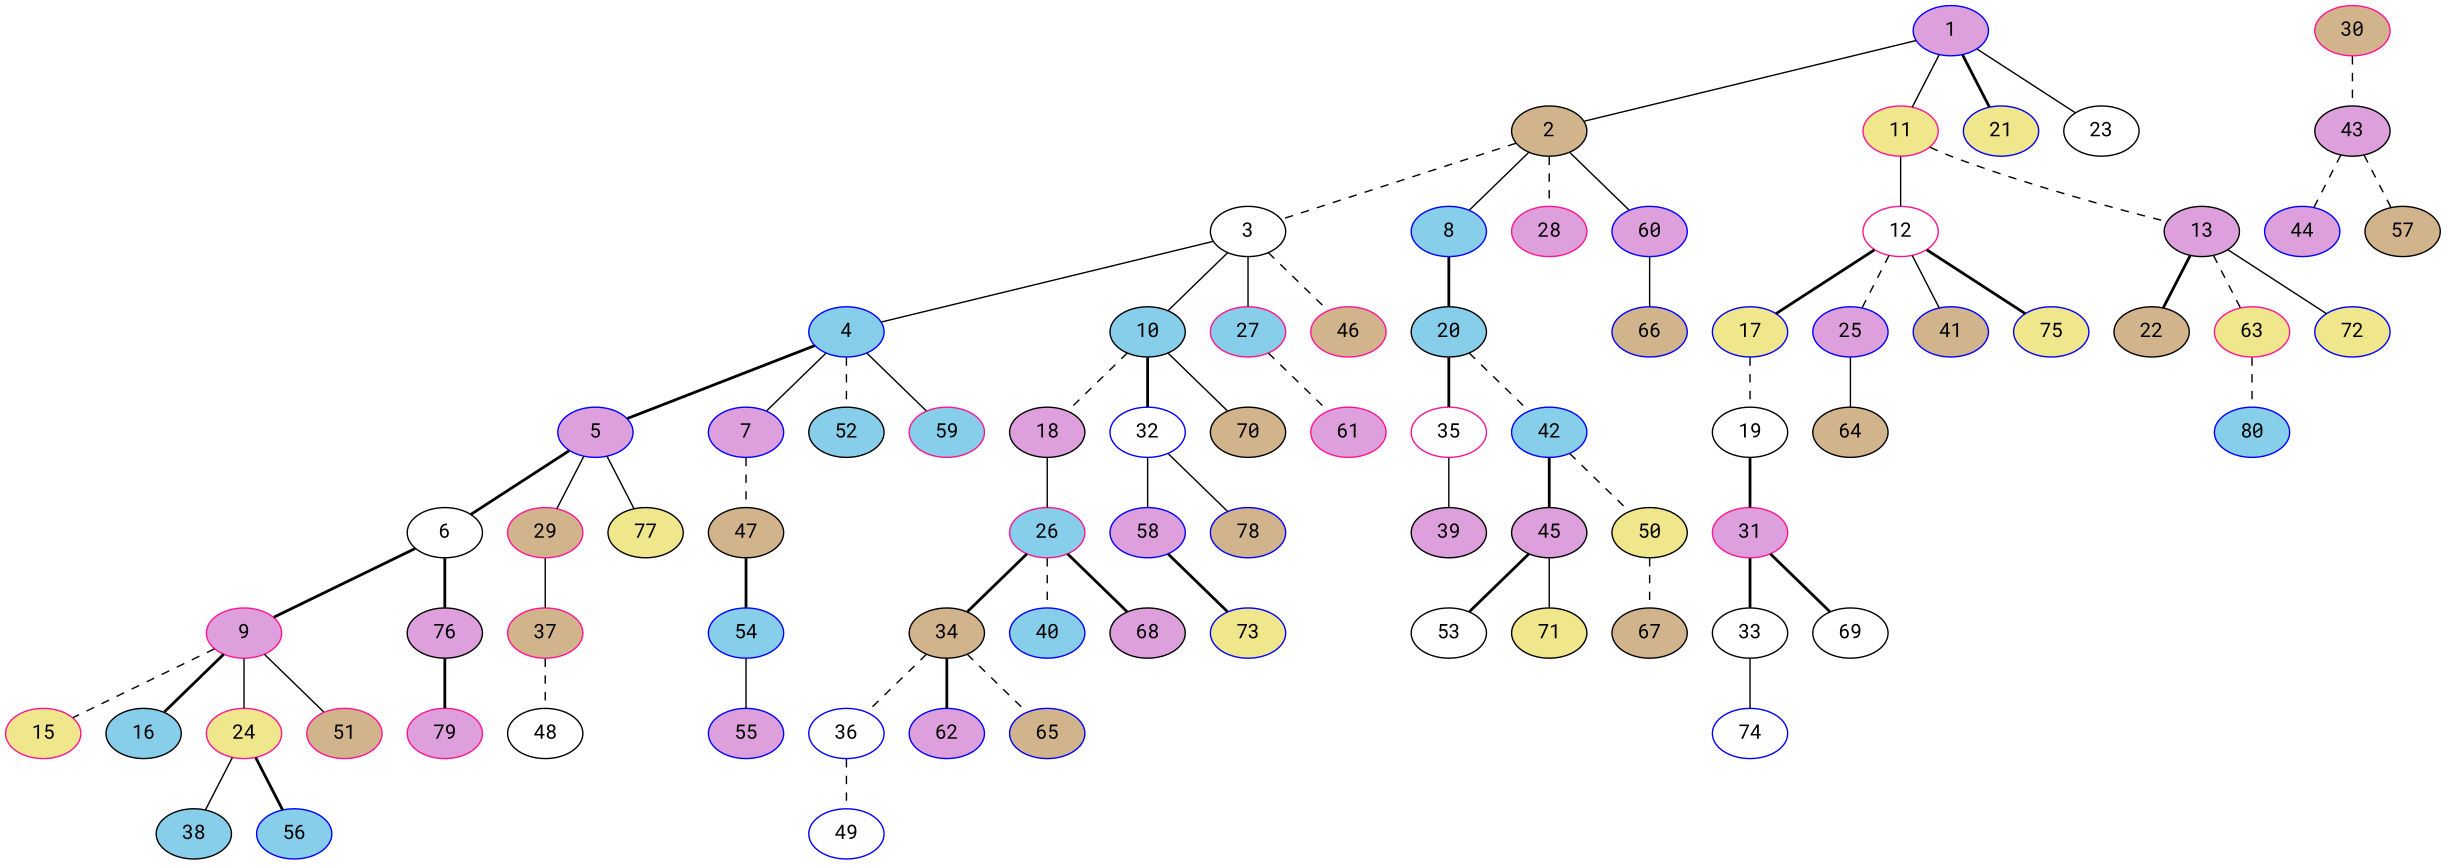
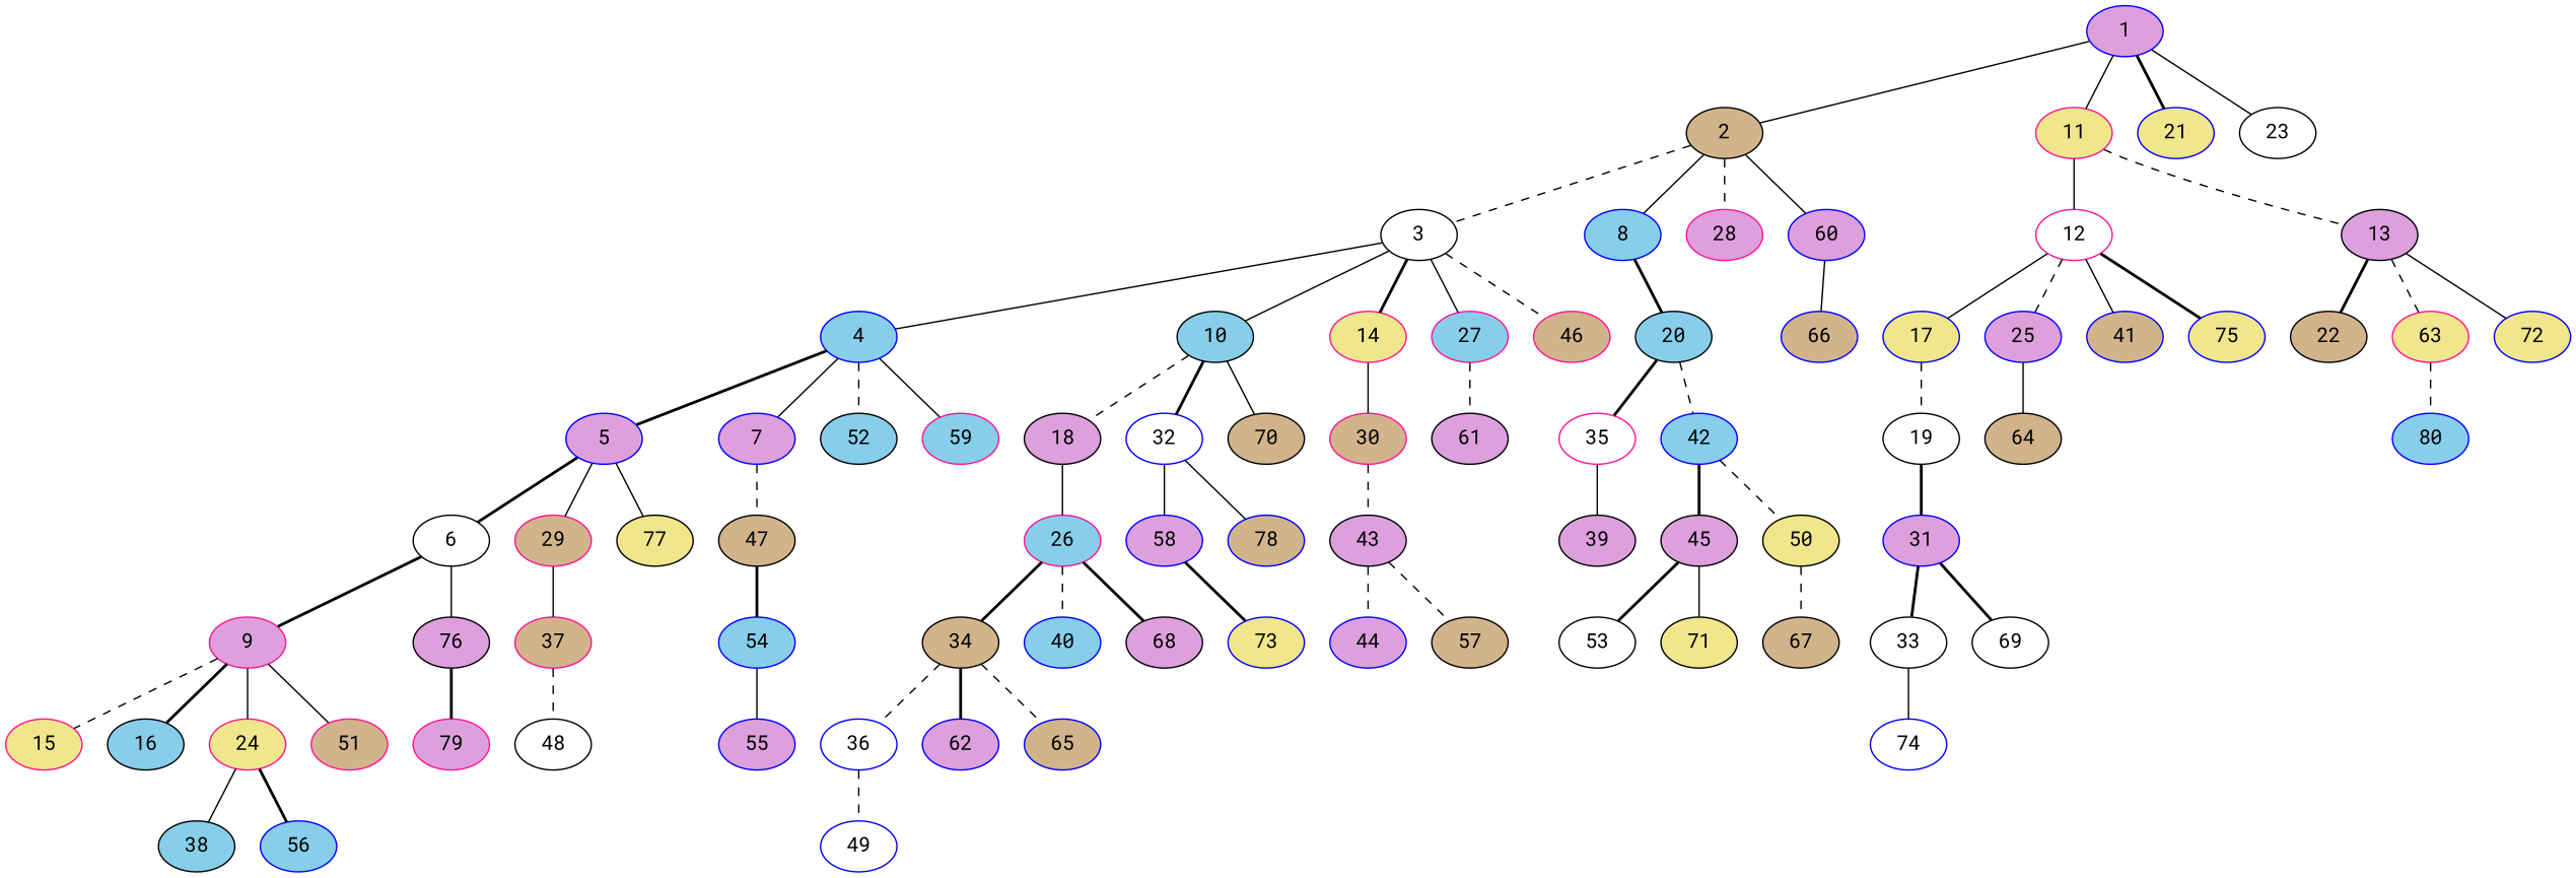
  graph {
    fontname="Roboto Mono"
    node [color=black fillcolor=plum fontname="Roboto Mono" style=filled]
    edge [fontname="Roboto Mono" style=solid]
    1 [color=blue]
    2 [fillcolor=tan]
    11 [color=deeppink fillcolor=khaki]
    21 [color=blue fillcolor=khaki]
    23 [fillcolor=white]
    3 [fillcolor=white]
    8 [color=blue fillcolor=skyblue]
    28 [color=deeppink]
    60 [color=blue]
    12 [color=deeppink fillcolor=white]
    13
    4 [color=blue fillcolor=skyblue]
    10 [fillcolor=skyblue]
+   14 [color=deeppink fillcolor=khaki]
    27 [color=deeppink fillcolor=skyblue]
    46 [color=deeppink fillcolor=tan]
    20 [fillcolor=skyblue]
    66 [color=blue fillcolor=tan]
    17 [color=blue fillcolor=khaki]
    25 [color=blue]
    41 [color=blue fillcolor=tan]
    75 [color=blue fillcolor=khaki]
    22 [fillcolor=tan]
    63 [color=deeppink fillcolor=khaki]
    72 [color=blue fillcolor=khaki]
    5 [color=blue]
    7 [color=blue]
    52 [fillcolor=skyblue]
    59 [color=deeppink fillcolor=skyblue]
    18
    32 [color=blue fillcolor=white]
    70 [fillcolor=tan]
    30 [color=deeppink fillcolor=tan]
-   61 [color=deeppink]
+   61
    35 [color=deeppink fillcolor=white]
    42 [color=blue fillcolor=skyblue]
    6 [fillcolor=white]
    29 [color=deeppink fillcolor=tan]
    77 [fillcolor=khaki]
    47 [fillcolor=tan]
    26 [color=deeppink fillcolor=skyblue]
    58 [color=blue]
    78 [color=blue fillcolor=tan]
    43
    9 [color=deeppink]
    76
    37 [color=deeppink fillcolor=tan]
    54 [color=blue fillcolor=skyblue]
    15 [color=deeppink fillcolor=khaki]
    16 [fillcolor=skyblue]
    24 [color=deeppink fillcolor=khaki]
    51 [color=deeppink fillcolor=tan]
    79 [color=deeppink]
    48 [fillcolor=white]
    38 [fillcolor=skyblue]
    56 [color=blue fillcolor=skyblue]
    55 [color=blue]
    39
    45
    50 [fillcolor=khaki]
    34 [fillcolor=tan]
    40 [color=blue fillcolor=skyblue]
    68
    73 [color=blue fillcolor=khaki]
    19 [fillcolor=white]
    64 [fillcolor=tan]
    80 [color=blue fillcolor=skyblue]
-   31 [color=deeppink]
+   31 [color=blue]
    44 [color=blue]
    57 [fillcolor=tan]
    33 [fillcolor=white]
    69 [fillcolor=white]
    36 [color=blue fillcolor=white]
    62 [color=blue]
    65 [color=blue fillcolor=tan]
    74 [color=blue fillcolor=white]
    53 [fillcolor=white]
    71 [fillcolor=khaki]
    67 [fillcolor=tan]
    49 [color=blue fillcolor=white]
    1 -- 2
    1 -- 11
    1 -- 21 [style=bold]
    1 -- 23
    2 -- 3 [style=dashed]
    2 -- 8
    2 -- 28 [style=dashed]
    2 -- 60
    11 -- 12
    11 -- 13 [style=dashed]
    3 -- 4
    3 -- 10
+   3 -- 14 [style=bold]
    3 -- 27
    3 -- 46 [style=dashed]
    8 -- 20 [style=bold]
    60 -- 66
-   12 -- 17 [style=bold]
+   12 -- 17
    12 -- 25 [style=dashed]
    12 -- 41
    12 -- 75 [style=bold]
    13 -- 22 [style=bold]
    13 -- 63 [style=dashed]
    13 -- 72
    4 -- 5 [style=bold]
    4 -- 7
    4 -- 52 [style=dashed]
    4 -- 59
    10 -- 18 [style=dashed]
    10 -- 32 [style=bold]
    10 -- 70
+   14 -- 30
    27 -- 61 [style=dashed]
    20 -- 35 [style=bold]
    20 -- 42 [style=dashed]
    17 -- 19 [style=dashed]
    25 -- 64
    63 -- 80 [style=dashed]
    5 -- 6 [style=bold]
    5 -- 29
    5 -- 77
    7 -- 47 [style=dashed]
    18 -- 26
    32 -- 58
    32 -- 78
    30 -- 43 [style=dashed]
    35 -- 39
    42 -- 45 [style=bold]
    42 -- 50 [style=dashed]
    6 -- 9 [style=bold]
-   6 -- 76 [style=bold]
+   6 -- 76
    29 -- 37
    47 -- 54 [style=bold]
    26 -- 34 [style=bold]
    26 -- 40 [style=dashed]
    26 -- 68 [style=bold]
    58 -- 73 [style=bold]
    43 -- 44 [style=dashed]
    43 -- 57 [style=dashed]
    9 -- 15 [style=dashed]
    9 -- 16 [style=bold]
    9 -- 24
    9 -- 51
    76 -- 79 [style=bold]
    37 -- 48 [style=dashed]
    54 -- 55
    24 -- 38
    24 -- 56 [style=bold]
    45 -- 53 [style=bold]
    45 -- 71
    50 -- 67 [style=dashed]
    34 -- 36 [style=dashed]
    34 -- 62 [style=bold]
    34 -- 65 [style=dashed]
    19 -- 31 [style=bold]
    31 -- 33 [style=bold]
    31 -- 69 [style=bold]
    33 -- 74
    36 -- 49 [style=dashed]
  }
